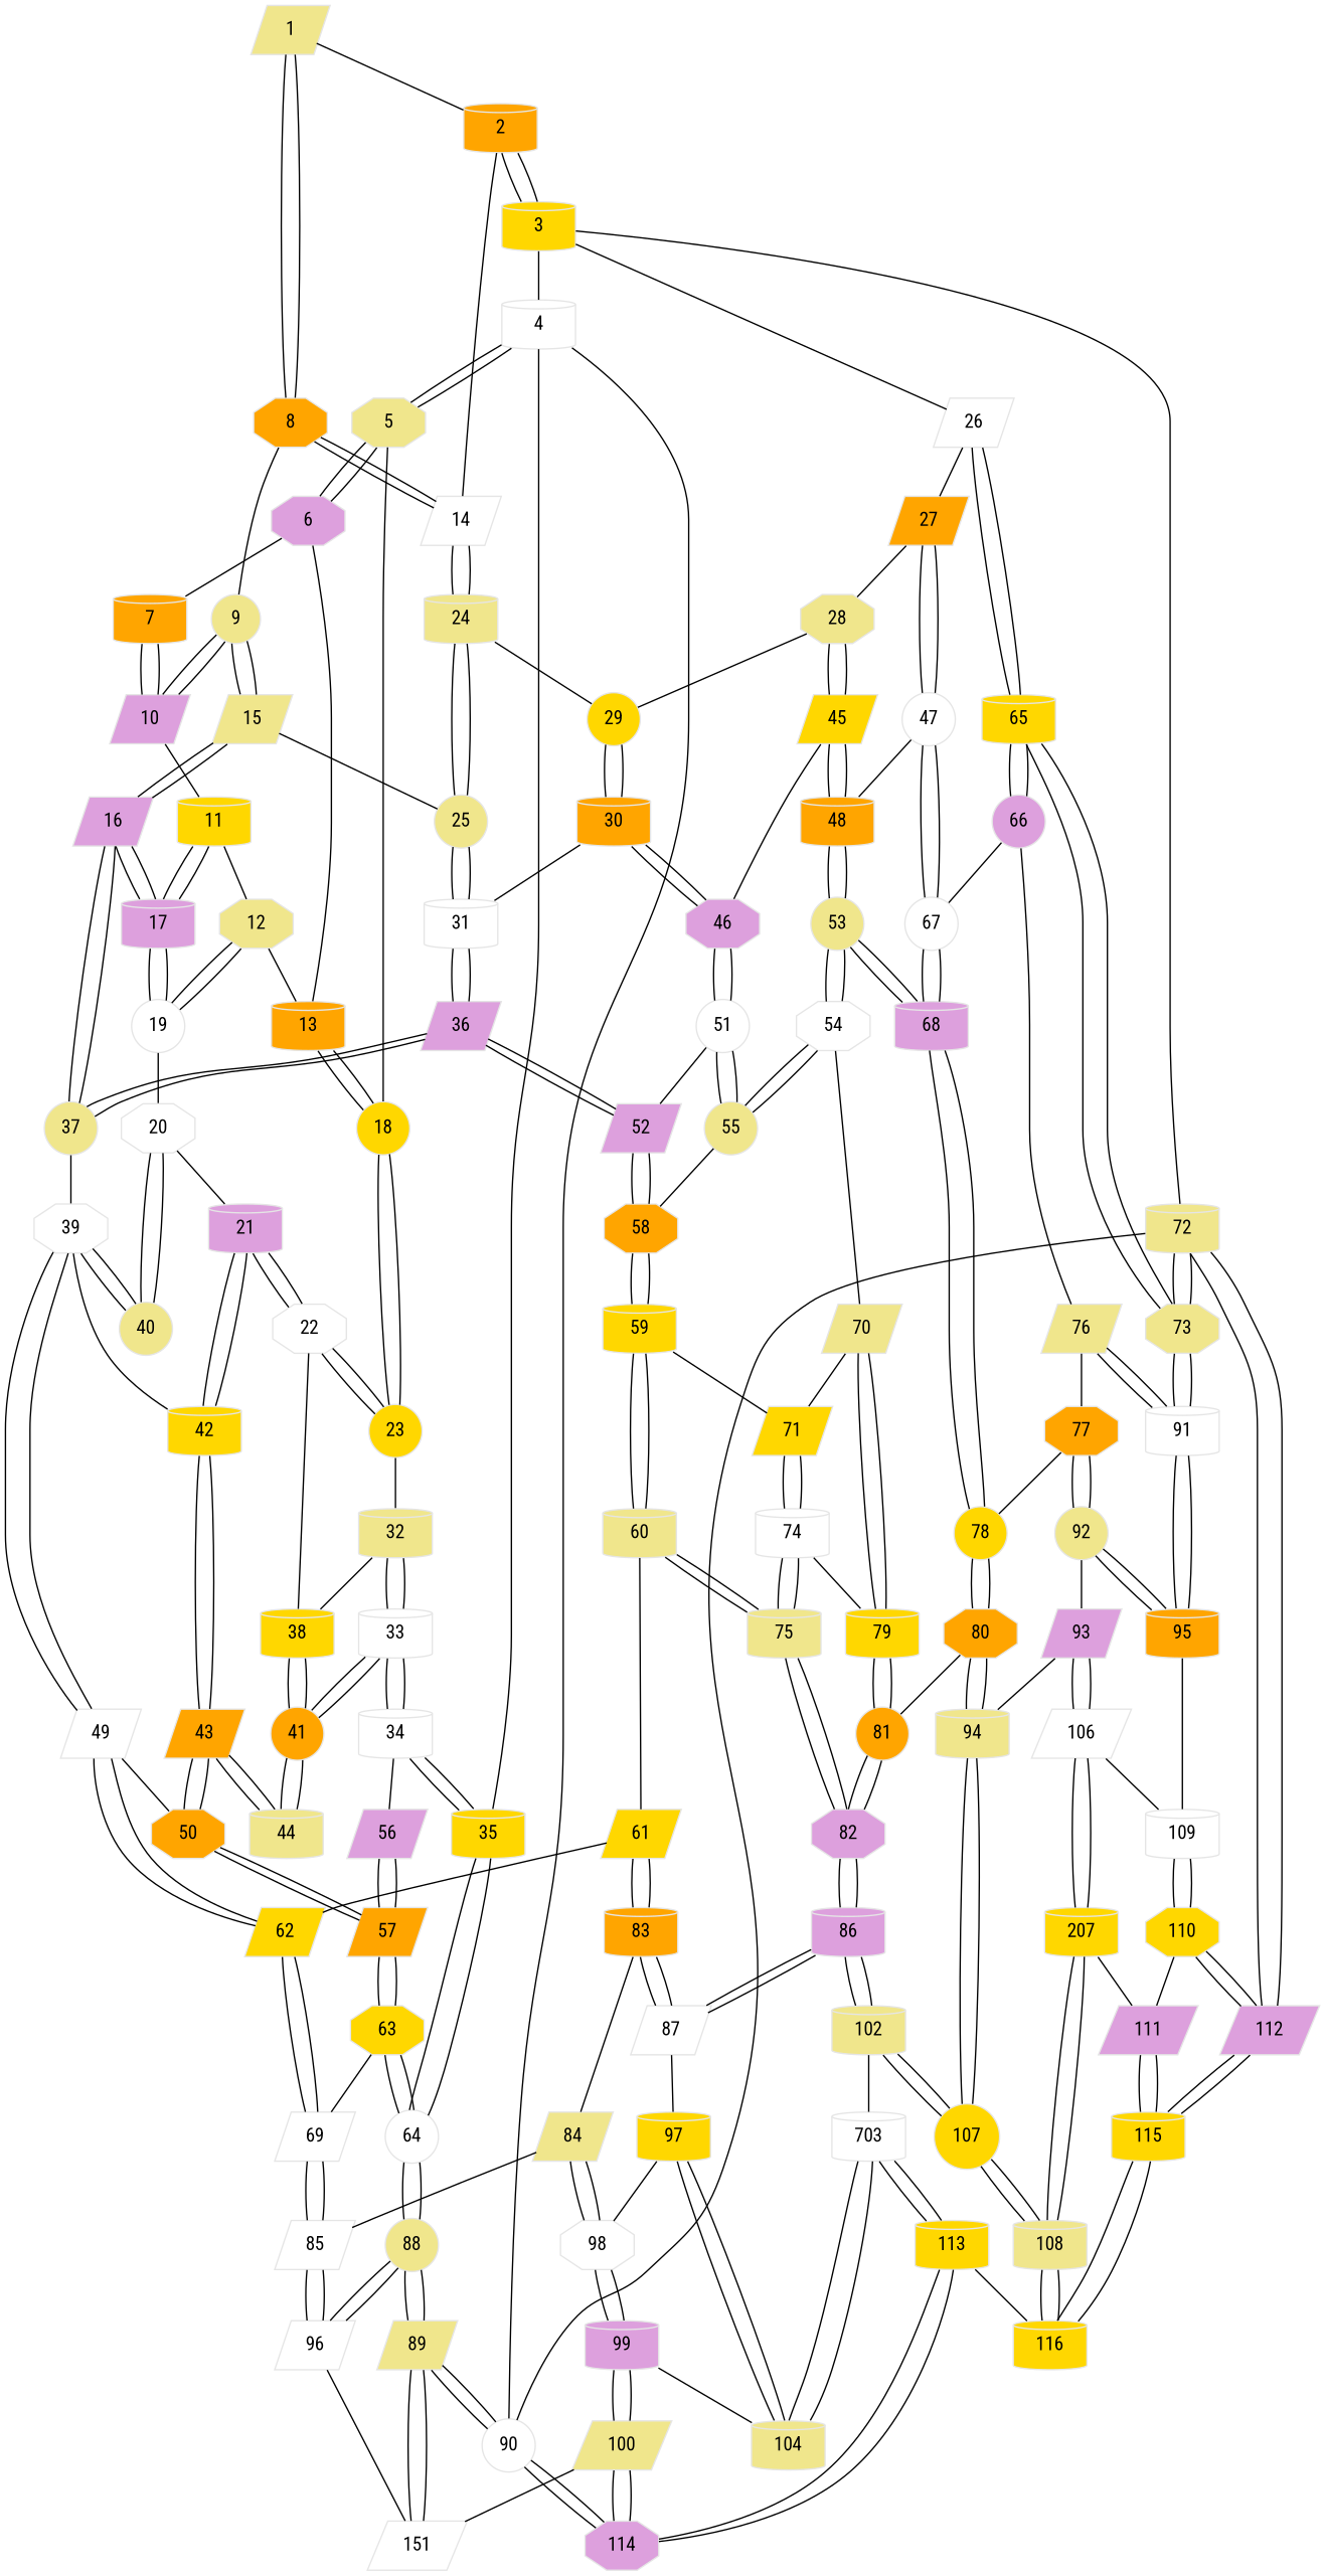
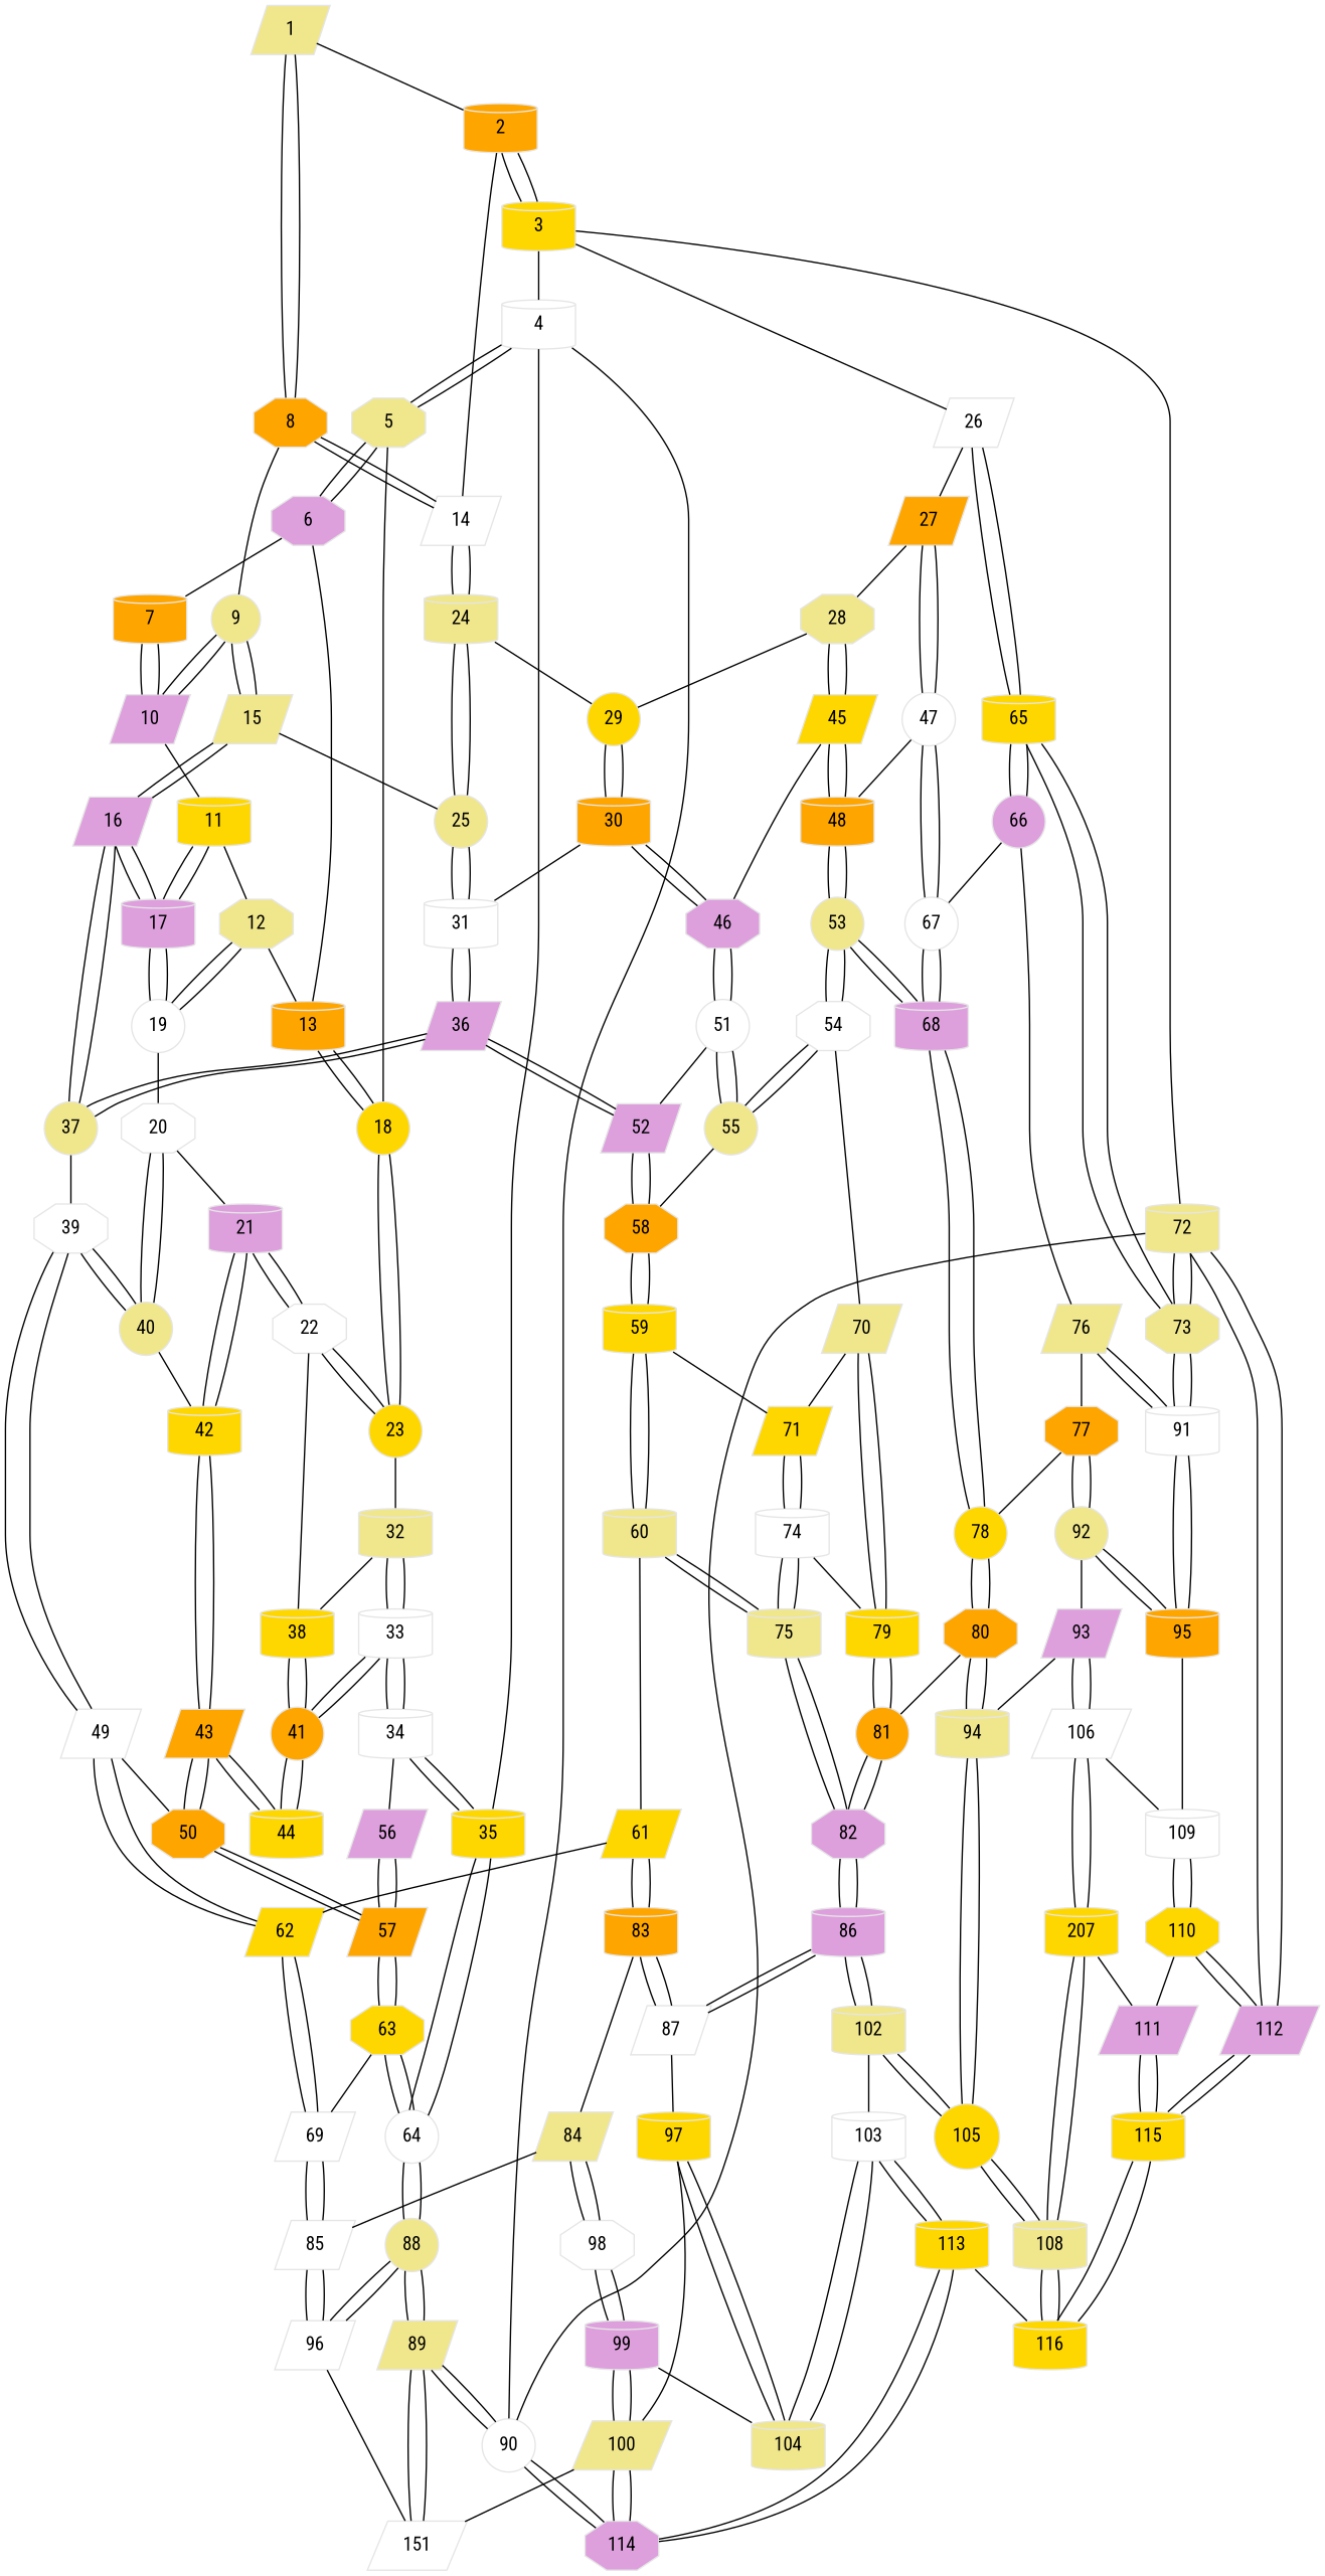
  graph {
    fontname="Roboto Condensed"
    node [color=gray90 fillcolor=khaki fontname="Roboto Condensed" shape=cylinder style=filled]
    edge [fontname="Roboto Condensed"]
    1 [shape=parallelogram]
    2 [fillcolor=orange]
    8 [fillcolor=orange shape=octagon]
    3 [fillcolor=gold]
    14 [fillcolor=white shape=parallelogram]
    9 [shape=circle]
    4 [fillcolor=white]
    26 [fillcolor=white shape=parallelogram]
    72
    24
    5 [shape=octagon]
    35 [fillcolor=gold]
    90 [fillcolor=white shape=circle]
    27 [fillcolor=orange shape=parallelogram]
    65 [fillcolor=gold]
    73 [shape=octagon]
    112 [fillcolor=plum shape=parallelogram]
    6 [fillcolor=plum shape=octagon]
    18 [fillcolor=gold shape=circle]
    64 [fillcolor=white shape=circle]
    114 [fillcolor=plum shape=octagon]
    7 [fillcolor=orange]
    13 [fillcolor=orange]
    23 [fillcolor=gold shape=circle]
    10 [fillcolor=plum shape=parallelogram]
    11 [fillcolor=gold]
    15 [shape=parallelogram]
    16 [fillcolor=plum shape=parallelogram]
    25 [shape=circle]
    12 [shape=octagon]
    17 [fillcolor=plum]
    19 [fillcolor=white shape=circle]
    20 [fillcolor=white shape=octagon]
    29 [fillcolor=gold shape=circle]
    37 [shape=circle]
    31 [fillcolor=white]
    39 [fillcolor=white shape=octagon]
    32
    21 [fillcolor=plum]
    40 [shape=circle]
    22 [fillcolor=white shape=octagon]
    42 [fillcolor=gold]
    38 [fillcolor=gold]
    43 [fillcolor=orange shape=parallelogram]
    41 [fillcolor=orange shape=circle]
    33 [fillcolor=white]
    30 [fillcolor=orange]
    36 [fillcolor=plum shape=parallelogram]
    28 [shape=octagon]
    47 [fillcolor=white shape=circle]
    66 [fillcolor=plum shape=circle]
    45 [fillcolor=gold shape=parallelogram]
    48 [fillcolor=orange]
    67 [fillcolor=white shape=circle]
    46 [fillcolor=plum shape=octagon]
    51 [fillcolor=white shape=circle]
    52 [fillcolor=plum shape=parallelogram]
    34 [fillcolor=white]
    56 [fillcolor=plum shape=parallelogram]
-   44
+   44 [fillcolor=gold]
    57 [fillcolor=orange shape=parallelogram]
    88 [shape=circle]
    58 [fillcolor=orange shape=octagon]
    49 [fillcolor=white shape=parallelogram]
    50 [fillcolor=orange shape=octagon]
    62 [fillcolor=gold shape=parallelogram]
    53 [shape=circle]
    55 [shape=circle]
    68 [fillcolor=plum]
    54 [fillcolor=white shape=octagon]
    69 [fillcolor=white shape=parallelogram]
    63 [fillcolor=gold shape=octagon]
    59 [fillcolor=gold]
    70 [shape=parallelogram]
    78 [fillcolor=gold shape=circle]
    71 [fillcolor=gold shape=parallelogram]
    79 [fillcolor=gold]
    60
    61 [fillcolor=gold shape=parallelogram]
    75
    74 [fillcolor=white]
    83 [fillcolor=orange]
    82 [fillcolor=plum shape=octagon]
    84 [shape=parallelogram]
    87 [fillcolor=white shape=parallelogram]
    85 [fillcolor=white shape=parallelogram]
    96 [fillcolor=white shape=parallelogram]
    89 [shape=parallelogram]
    76 [shape=parallelogram]
    91 [fillcolor=white]
    77 [fillcolor=orange shape=octagon]
    80 [fillcolor=orange shape=octagon]
    81 [fillcolor=orange shape=circle]
    115 [fillcolor=gold]
    95 [fillcolor=orange]
    86 [fillcolor=plum]
    92 [shape=circle]
    93 [fillcolor=plum shape=parallelogram]
    94
-   105 [fillcolor=gold shape=circle label=107]
+   105 [fillcolor=gold shape=circle]
    102
    98 [fillcolor=white shape=octagon]
    97 [fillcolor=gold]
    99 [fillcolor=plum]
    n105 [fillcolor=white label=151 shape=parallelogram]
-   103 [fillcolor=white label=703]
+   103 [fillcolor=white]
    104
    109 [fillcolor=white]
    106 [fillcolor=white shape=parallelogram]
    n110 [fillcolor=gold label=207]
    108
    110 [fillcolor=gold shape=octagon]
    100 [shape=parallelogram]
    113 [fillcolor=gold]
    116 [fillcolor=gold]
    111 [fillcolor=plum shape=parallelogram]
    1 -- 2
    1 -- 8
    1 -- 8
    2 -- 3
    2 -- 3
    2 -- 14
    8 -- 14
    8 -- 14
    8 -- 9
    3 -- 4
    3 -- 26
    3 -- 72
    14 -- 24
    14 -- 24
    9 -- 10
    9 -- 10
    9 -- 15
    9 -- 15
    4 -- 5
    4 -- 5
    4 -- 35
    4 -- 90
    26 -- 27
    26 -- 65
    26 -- 65
    72 -- 90
    72 -- 73
    72 -- 73
    72 -- 112
    72 -- 112
    24 -- 25
    24 -- 25
    24 -- 29
    5 -- 6
    5 -- 6
    5 -- 18
    35 -- 64
    35 -- 64
    90 -- 114
    90 -- 114
    27 -- 28
    27 -- 47
    27 -- 47
    65 -- 73
    65 -- 73
    65 -- 66
    65 -- 66
    73 -- 91
    73 -- 91
    112 -- 115
    112 -- 115
    6 -- 7
    6 -- 13
    18 -- 23
    18 -- 23
    64 -- 88
    64 -- 88
    7 -- 10
    7 -- 10
    13 -- 18
    13 -- 18
    23 -- 32
    10 -- 11
    11 -- 12
    11 -- 17
    11 -- 17
    15 -- 16
    15 -- 16
    15 -- 25
    16 -- 17
    16 -- 17
    16 -- 37
    16 -- 37
    25 -- 31
    25 -- 31
    12 -- 13
    12 -- 19
    12 -- 19
    17 -- 19
    17 -- 19
    19 -- 20
    20 -- 21
    20 -- 40
    20 -- 40
    29 -- 30
    29 -- 30
    37 -- 39
    31 -- 36
    31 -- 36
    39 -- 40
    39 -- 40
    39 -- 49
    39 -- 49
    32 -- 38
    32 -- 33
    32 -- 33
    21 -- 22
    21 -- 22
    21 -- 42
    21 -- 42
-   39 -- 42
+   40 -- 42
    22 -- 23
    22 -- 23
    22 -- 38
    42 -- 43
    42 -- 43
    38 -- 41
    38 -- 41
    43 -- 44
    43 -- 44
    43 -- 50
    43 -- 50
    41 -- 44
    41 -- 44
    33 -- 41
    33 -- 41
    33 -- 34
    33 -- 34
    30 -- 31
    30 -- 46
    30 -- 46
    36 -- 37
    36 -- 37
    36 -- 52
    36 -- 52
    28 -- 29
    28 -- 45
    28 -- 45
    47 -- 48
    47 -- 67
    47 -- 67
    66 -- 67
    66 -- 76
    45 -- 48
    45 -- 48
    45 -- 46
    48 -- 53
    48 -- 53
    67 -- 68
    67 -- 68
    46 -- 51
    46 -- 51
    51 -- 52
    51 -- 55
    51 -- 55
    52 -- 58
    52 -- 58
    34 -- 35
    34 -- 35
    34 -- 56
    56 -- 57
    56 -- 57
    57 -- 63
    57 -- 63
    88 -- 96
    88 -- 96
    88 -- 89
    88 -- 89
    58 -- 59
    58 -- 59
    49 -- 50
    49 -- 62
    49 -- 62
    50 -- 57
    50 -- 57
    62 -- 69
    62 -- 69
    53 -- 68
    53 -- 68
    53 -- 54
    53 -- 54
    55 -- 58
    68 -- 78
    68 -- 78
    54 -- 55
    54 -- 55
    54 -- 70
    69 -- 85
    69 -- 85
    63 -- 64
    63 -- 64
    63 -- 69
    59 -- 71
    59 -- 60
    59 -- 60
    70 -- 71
    70 -- 79
    70 -- 79
    78 -- 80
    78 -- 80
    71 -- 74
    71 -- 74
    79 -- 81
    79 -- 81
    60 -- 61
    60 -- 75
    60 -- 75
    61 -- 62
    61 -- 83
    61 -- 83
    75 -- 82
    75 -- 82
    74 -- 79
    74 -- 75
    74 -- 75
    83 -- 84
    83 -- 87
    83 -- 87
    82 -- 86
    82 -- 86
    84 -- 85
    84 -- 98
    84 -- 98
    87 -- 97
    85 -- 96
    85 -- 96
    96 -- n105
    89 -- 90
    89 -- 90
    89 -- n105
    89 -- n105
    76 -- 91
    76 -- 91
    76 -- 77
    91 -- 95
    91 -- 95
    77 -- 78
    77 -- 92
    77 -- 92
    80 -- 81
    80 -- 94
    80 -- 94
    81 -- 82
    81 -- 82
    115 -- 116
    115 -- 116
    95 -- 109
    86 -- 87
    86 -- 87
    86 -- 102
    86 -- 102
    92 -- 95
    92 -- 95
    92 -- 93
    93 -- 94
    93 -- 106
    93 -- 106
    94 -- 105
    94 -- 105
    105 -- 108
    105 -- 108
    102 -- 105
    102 -- 105
    102 -- 103
    98 -- 99
    98 -- 99
-   97 -- 98
+   97 -- 100
    97 -- 104
    97 -- 104
    99 -- 104
    99 -- 100
    99 -- 100
    103 -- 104
    103 -- 104
    103 -- 113
    103 -- 113
    109 -- 110
    109 -- 110
    106 -- 109
    106 -- n110
    106 -- n110
    n110 -- 108
    n110 -- 108
    n110 -- 111
    108 -- 116
    108 -- 116
    110 -- 112
    110 -- 112
    110 -- 111
    100 -- 114
    100 -- 114
    100 -- n105
    113 -- 114
    113 -- 114
    113 -- 116
    111 -- 115
    111 -- 115
  }
